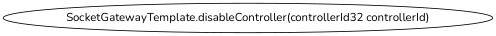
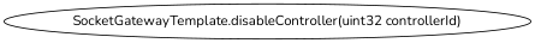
  digraph {
    fontname=Nunito
-   "SocketGatewayTemplate.disableController(uint32 controllerId)" [height=0.5 width=7.1297 fontname=Nunito label="SocketGatewayTemplate.disableController(controllerId32 controllerId)"]
+   "SocketGatewayTemplate.disableController(uint32 controllerId)" [height=0.5 width=7.1297 fontname=Nunito]
  }
